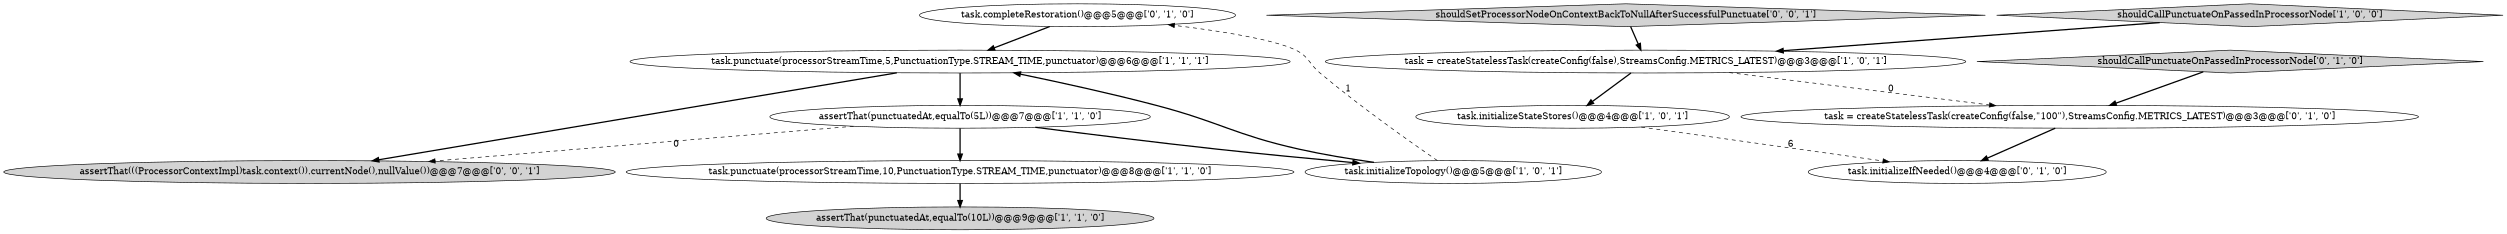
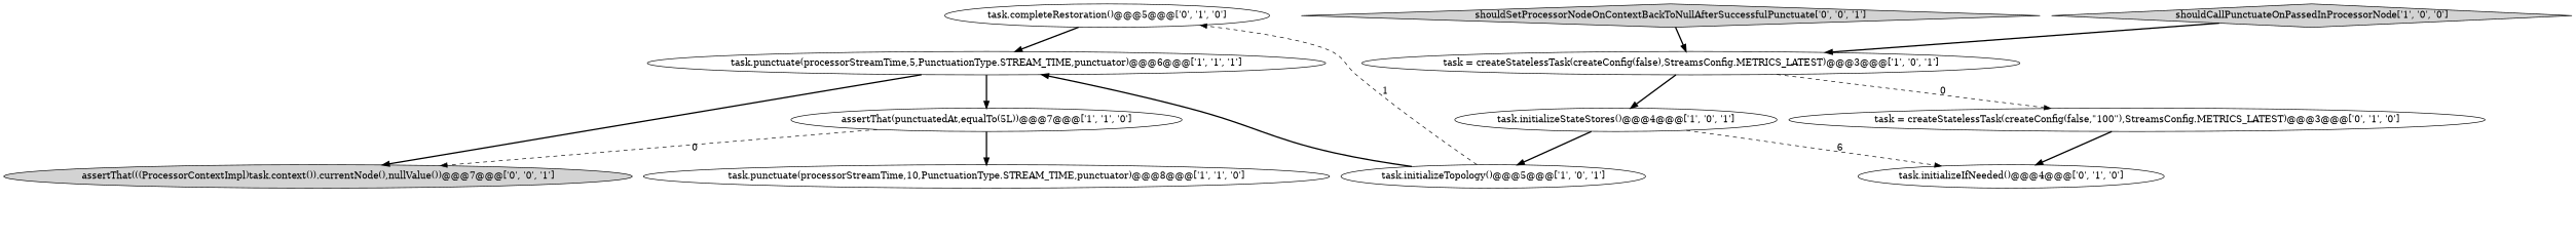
  digraph {
    node [fillcolor=white shape=ellipse style=filled]
    edge [style=bold]
    n1 [label="task.completeRestoration()@@@5@@@['0', '1', '0']"]
    n2 [label="task.punctuate(processorStreamTime,5,PunctuationType.STREAM_TIME,punctuator)@@@6@@@['1', '1', '1']"]
    n3 [label="assertThat(punctuatedAt,equalTo(5L))@@@7@@@['1', '1', '0']"]
    n4 [fillcolor=lightgray label="assertThat(((ProcessorContextImpl)task.context()).currentNode(),nullValue())@@@7@@@['0', '0', '1']"]
    n5 [label="task.initializeTopology()@@@5@@@['1', '0', '1']"]
    n6 [label="task.initializeIfNeeded()@@@4@@@['0', '1', '0']"]
-   n7 [fillcolor=lightgray label="shouldCallPunctuateOnPassedInProcessorNode['0', '1', '0']" shape=diamond]
    n8 [label="task = createStatelessTask(createConfig(false,\"100\"),StreamsConfig.METRICS_LATEST)@@@3@@@['0', '1', '0']"]
    n9 [label="task.initializeStateStores()@@@4@@@['1', '0', '1']"]
    n10 [label="task.punctuate(processorStreamTime,10,PunctuationType.STREAM_TIME,punctuator)@@@8@@@['1', '1', '0']"]
-   n11 [fillcolor=lightgray label="assertThat(punctuatedAt,equalTo(10L))@@@9@@@['1', '1', '0']"]
    n12 [label="task = createStatelessTask(createConfig(false),StreamsConfig.METRICS_LATEST)@@@3@@@['1', '0', '1']"]
    n13 [fillcolor=lightgray label="shouldSetProcessorNodeOnContextBackToNullAfterSuccessfulPunctuate['0', '0', '1']" shape=diamond]
    n14 [fillcolor=lightgray label="shouldCallPunctuateOnPassedInProcessorNode['1', '0', '0']" shape=diamond]
    n1 -> n2
    n2 -> n3
    n2 -> n4
    n3 -> n4 [label=0 style=dashed]
    n3 -> n10
    n5 -> n1 [label=1 style=dashed]
    n5 -> n2
-   n7 -> n8
    n8 -> n6
-   n3 -> n5
+   n9 -> n5
    n9 -> n6 [label=6 style=dashed]
-   n10 -> n11
    n12 -> n8 [label=0 style=dashed]
    n12 -> n9
    n13 -> n12
    n14 -> n12
  }
